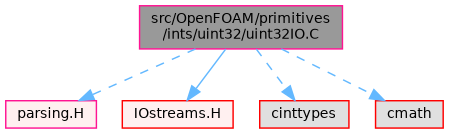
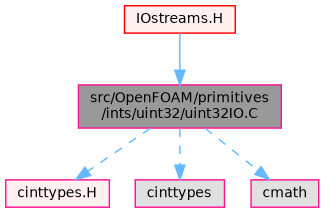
  digraph {
    node [color=deeppink fillcolor="#FFF0F0" fontname=Helvetica fontsize=10 shape=box style=filled]
    edge [color=steelblue1 fontname=Helvetica fontsize=10 labelfontname=Helvetica labelfontsize=10 style=dashed]
    n1 [fillcolor=grey60 fontcolor=black height=0.2 label="src/OpenFOAM/primitives\l/ints/uint32/uint32IO.C" width=0.4]
-   n2 [height=0.2 label="parsing.H" width=0.4]
+   n2 [height=0.2 label="cinttypes.H" width=0.4]
    n3 [color=red height=0.2 label="IOstreams.H" width=0.4]
-   n4 [color=red fillcolor="#E0E0E0" height=0.2 label=cinttypes width=0.4]
-   n5 [color=red fillcolor="#E0E0E0" height=0.2 label=cmath width=0.4]
+   n4 [fillcolor="#E0E0E0" height=0.2 label=cinttypes width=0.4]
+   n5 [fillcolor="#E0E0E0" height=0.2 label=cmath width=0.4]
    n1 -> n2
-   n1 -> n3 [style=solid]
+   n3 -> n1 [style=solid]
    n1 -> n4
    n1 -> n5
  }
